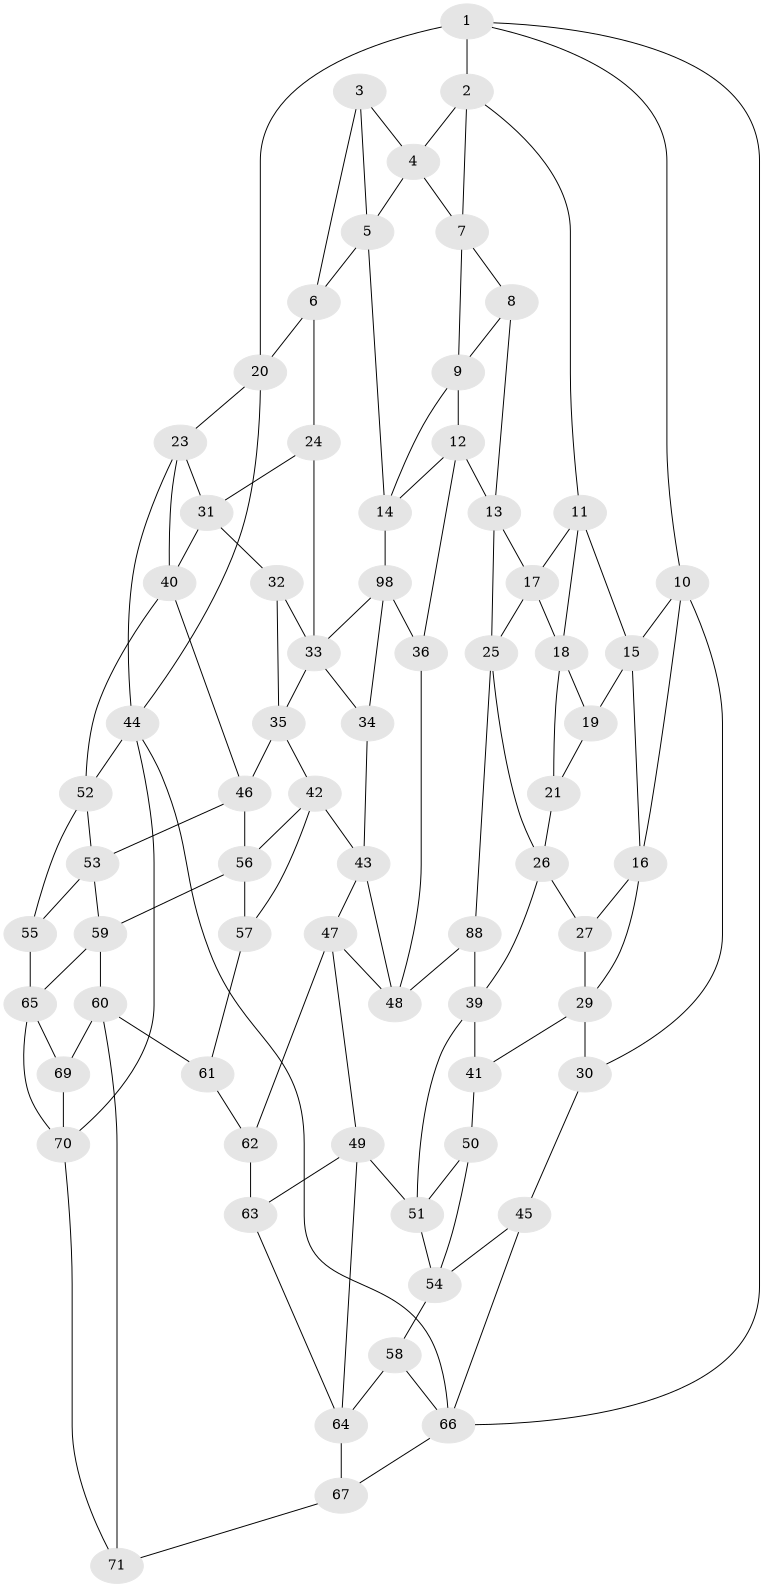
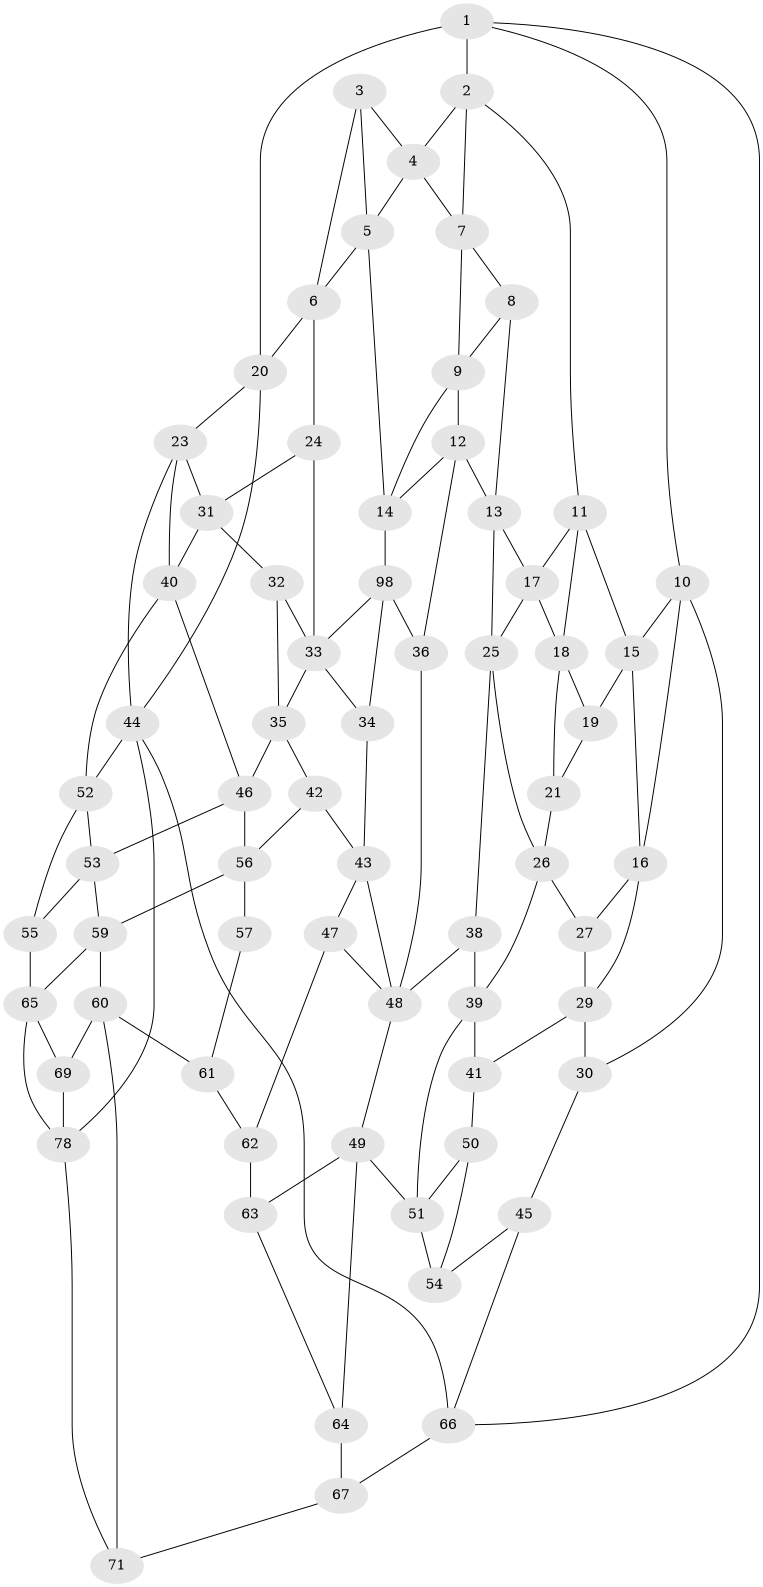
  graph {
    node [color=gray90 style=filled]
    edge [weight=1.0]
    1
    2
    10
    20
    66
    4
    7
    11
    15
    16
    30
    23
    44
    67
    5
    8
    9
    17
    18
    3
    6
    14
    24
    n24 [label=98]
    31
    33
    13
    12
    25
    36
    19
    27
    29
    45
    21
    48
    26
-   38 [label=88]
+   38
    34
    41
    40
    52
-   70
+   70 [label=78]
    39
    32
    46
    35
    51
    43
    50
    54
    42
    47
    56
    57
    53
    49
    55
    59
    61
    62
    71
-   58
    63
    64
    65
    60
    69
    1 -- 2
    1 -- 10
    1 -- 20 [weight=2.0]
    1 -- 66
    2 -- 4
    2 -- 7
    2 -- 11
    10 -- 15
    10 -- 16
    10 -- 30
    20 -- 23
    20 -- 44
    66 -- 67
    4 -- 7
    4 -- 5
    7 -- 8
    7 -- 9
    11 -- 15
    11 -- 17
    11 -- 18
    15 -- 16
    15 -- 19
    16 -- 27
    16 -- 29
    30 -- 45
    23 -- 44
    23 -- 31
    23 -- 40
    44 -- 66
    44 -- 52
    44 -- 70
    67 -- 71
    5 -- 6
    5 -- 14
    8 -- 9
    8 -- 13
    9 -- 14
    9 -- 12
    17 -- 18
    17 -- 25
    18 -- 19
    18 -- 21
    3 -- 4
    3 -- 5
    3 -- 6
    6 -- 20
    6 -- 24
    14 -- n24
    24 -- 31
    24 -- 33
    n24 -- 33
    n24 -- 36
    n24 -- 34
    31 -- 40
    31 -- 32
    33 -- 34
    33 -- 35
    13 -- 17
    13 -- 25
    12 -- 14
    12 -- 13
    12 -- 36
    25 -- 26
    25 -- 38
    36 -- 48
    19 -- 21
    27 -- 29
    29 -- 30
    29 -- 41
    45 -- 66
    45 -- 54
    21 -- 26
-   47 -- 49
+   48 -- 49
    26 -- 27
    26 -- 39
    38 -- 48
    38 -- 39
    34 -- 43
    41 -- 50
    40 -- 52
    40 -- 46
    52 -- 53
    52 -- 55
    70 -- 71
    39 -- 41
    39 -- 51
    32 -- 33
    32 -- 35
    46 -- 56
    46 -- 53
    35 -- 46
    35 -- 42
    51 -- 54
    43 -- 48
    43 -- 47
    50 -- 51 [weight=3.0]
    50 -- 54
-   54 -- 58
    42 -- 43
    42 -- 56
-   42 -- 57
    47 -- 48
    47 -- 62
    56 -- 57
    56 -- 59
    57 -- 61
    53 -- 55
    53 -- 59
    49 -- 51
    49 -- 63
    49 -- 64
    55 -- 65
    59 -- 65
    59 -- 60
    61 -- 62
    62 -- 63
-   58 -- 66
-   58 -- 64
    63 -- 64
    64 -- 67
    65 -- 70
    65 -- 69
    60 -- 61
    60 -- 71
    60 -- 69
    69 -- 70
  }
